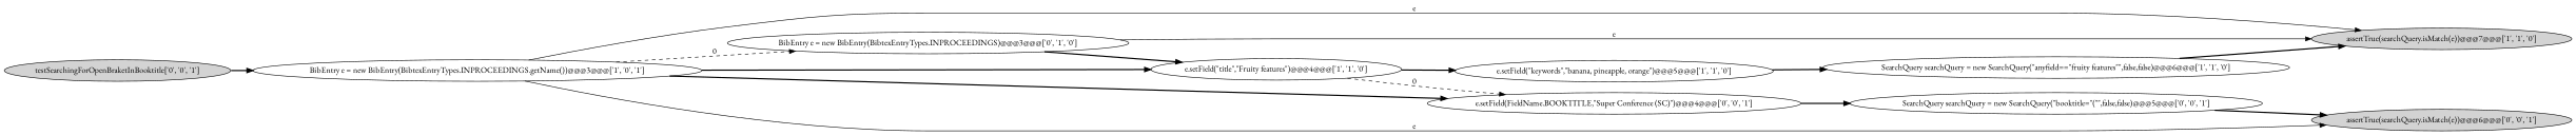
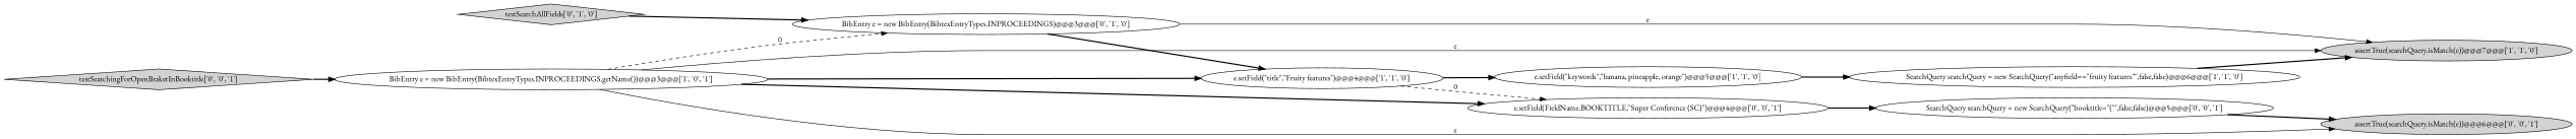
  digraph {
    fontname="EB Garamond"
    rankdir=LR
    node [fillcolor=white fontname="EB Garamond" shape=ellipse style=filled]
    edge [fontname="EB Garamond" style=bold]
    n1 [fillcolor=lightgray label="assertTrue(searchQuery.isMatch(e))@@@7@@@['1', '1', '0']"]
    n2 [label="BibEntry e = new BibEntry(BibtexEntryTypes.INPROCEEDINGS)@@@3@@@['0', '1', '0']"]
    n3 [label="e.setField(\"title\",\"Fruity features\")@@@4@@@['1', '1', '0']"]
    n4 [label="e.setField(FieldName.BOOKTITLE,\"Super Conference (SC)\")@@@4@@@['0', '0', '1']"]
    n5 [label="e.setField(\"keywords\",\"banana, pineapple, orange\")@@@5@@@['1', '1', '0']"]
    n6 [label="SearchQuery searchQuery = new SearchQuery(\"booktitle=\"(\"\",false,false)@@@5@@@['0', '0', '1']"]
    n7 [fillcolor=lightgray label="assertTrue(searchQuery.isMatch(e))@@@6@@@['0', '0', '1']"]
    n8 [label="BibEntry e = new BibEntry(BibtexEntryTypes.INPROCEEDINGS.getName())@@@3@@@['1', '0', '1']"]
    n9 [label="SearchQuery searchQuery = new SearchQuery(\"anyfield==\"fruity features\"\",false,false)@@@6@@@['1', '1', '0']"]
-   n11 [fillcolor=lightgray label="testSearchingForOpenBraketInBooktitle['0', '0', '1']"]
+   n10 [fillcolor=lightgray label="testSearchAllFields['0', '1', '0']" shape=diamond]
+   n11 [fillcolor=lightgray label="testSearchingForOpenBraketInBooktitle['0', '0', '1']" shape=diamond]
    n2 -> n1 [label=e style=solid]
    n2 -> n3
    n3 -> n4 [label=0 style=dashed]
    n3 -> n5
    n4 -> n6
    n5 -> n9
    n6 -> n7
    n8 -> n1 [label=e style=solid]
    n8 -> n2 [label=0 style=dashed]
    n8 -> n3
    n8 -> n4
    n8 -> n7 [label=e style=solid]
    n9 -> n1
+   n10 -> n2
    n11 -> n8
  }
